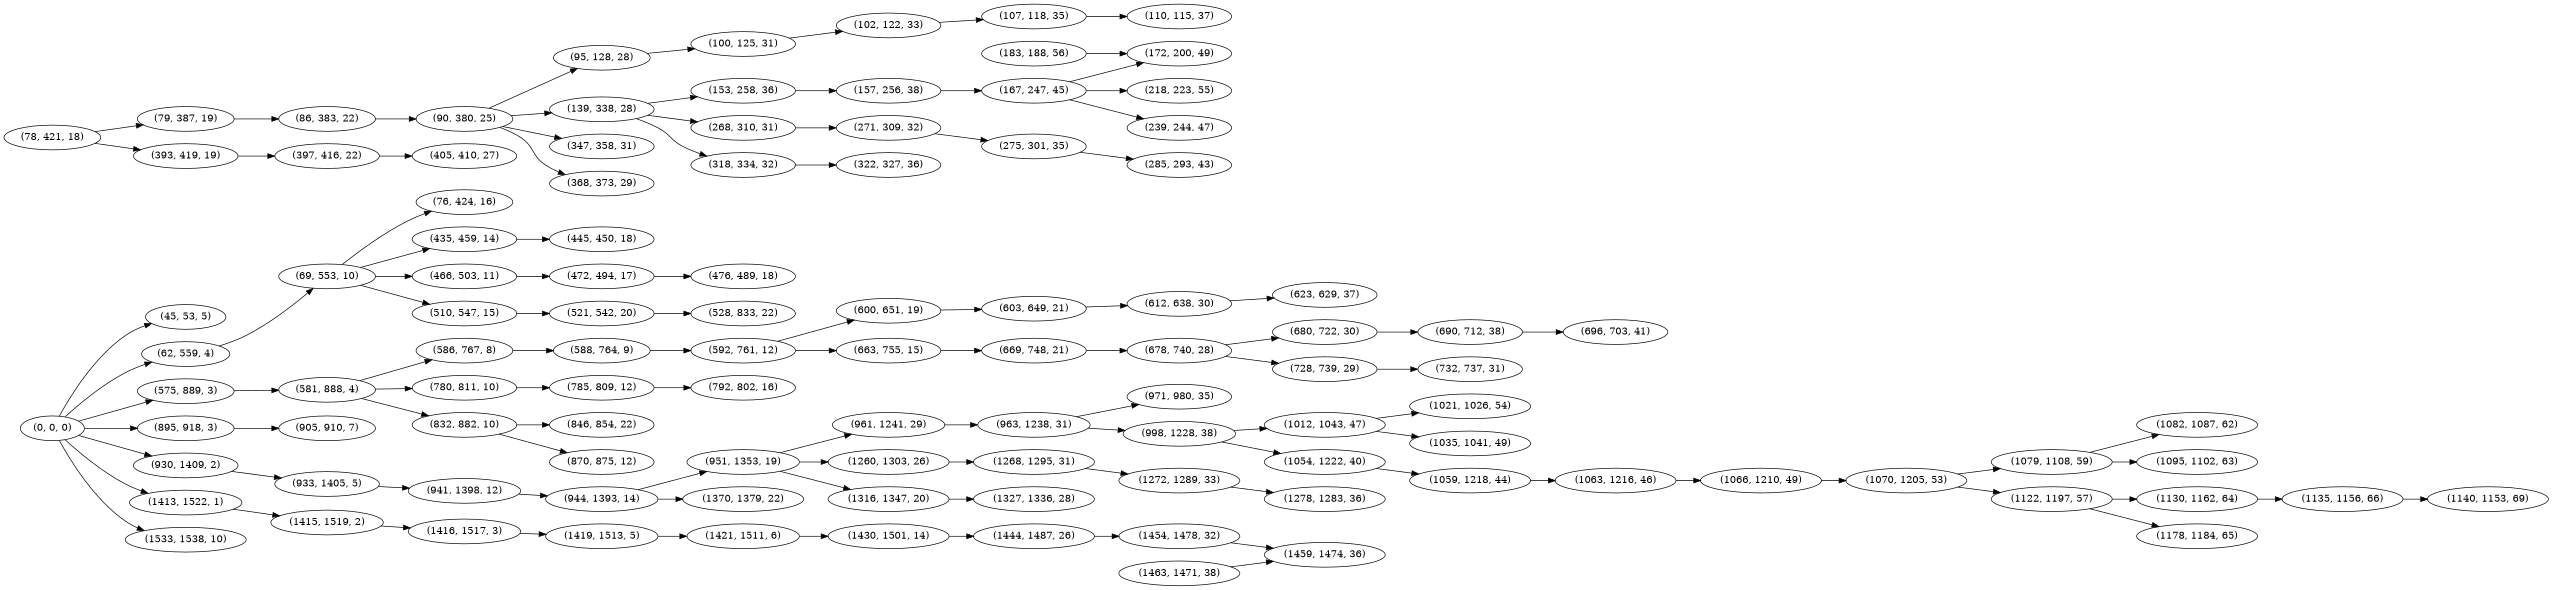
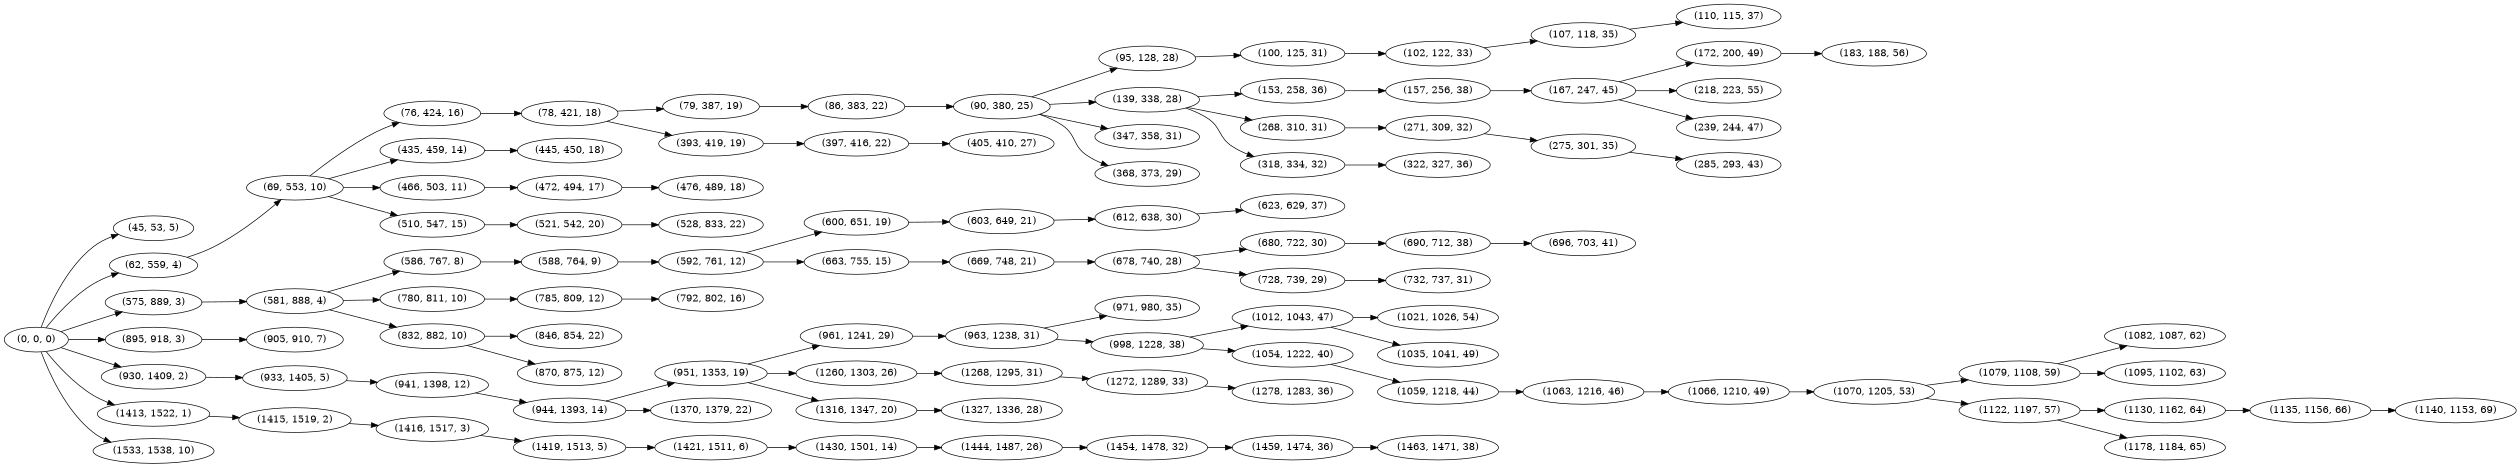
  digraph {
    rankdir=LR
    "(0, 0, 0)"
    "(45, 53, 5)"
    "(62, 559, 4)"
    "(575, 889, 3)"
    "(895, 918, 3)"
    "(930, 1409, 2)"
    "(1413, 1522, 1)"
    "(1533, 1538, 10)"
    "(69, 553, 10)"
    "(581, 888, 4)"
    "(905, 910, 7)"
    "(933, 1405, 5)"
    "(1415, 1519, 2)"
    "(76, 424, 16)"
    "(435, 459, 14)"
    "(466, 503, 11)"
    "(510, 547, 15)"
    "(78, 421, 18)"
    "(445, 450, 18)"
    "(472, 494, 17)"
    "(521, 542, 20)"
    "(79, 387, 19)"
    "(393, 419, 19)"
    "(86, 383, 22)"
    "(397, 416, 22)"
    "(90, 380, 25)"
    "(95, 128, 28)"
    "(139, 338, 28)"
    "(347, 358, 31)"
    "(368, 373, 29)"
    "(100, 125, 31)"
    "(153, 258, 36)"
    "(268, 310, 31)"
    "(318, 334, 32)"
    "(102, 122, 33)"
    "(107, 118, 35)"
    "(110, 115, 37)"
    "(157, 256, 38)"
    "(271, 309, 32)"
    "(322, 327, 36)"
    "(167, 247, 45)"
    "(172, 200, 49)"
    "(218, 223, 55)"
    "(239, 244, 47)"
    "(183, 188, 56)"
    "(275, 301, 35)"
    "(285, 293, 43)"
    "(405, 410, 27)"
    "(476, 489, 18)"
    n50 [label="(528, 833, 22)"]
    "(586, 767, 8)"
    "(780, 811, 10)"
    "(832, 882, 10)"
    "(588, 764, 9)"
    "(785, 809, 12)"
    "(846, 854, 22)"
    "(870, 875, 12)"
    "(592, 761, 12)"
    "(600, 651, 19)"
    "(663, 755, 15)"
    "(603, 649, 21)"
    "(669, 748, 21)"
    "(612, 638, 30)"
    "(623, 629, 37)"
    "(678, 740, 28)"
    "(680, 722, 30)"
    "(728, 739, 29)"
    "(690, 712, 38)"
    "(732, 737, 31)"
    "(696, 703, 41)"
    "(792, 802, 16)"
    "(941, 1398, 12)"
    "(944, 1393, 14)"
    "(951, 1353, 19)"
    "(1370, 1379, 22)"
    "(961, 1241, 29)"
    "(1260, 1303, 26)"
    "(1316, 1347, 20)"
    "(963, 1238, 31)"
    "(1268, 1295, 31)"
    "(1327, 1336, 28)"
    "(971, 980, 35)"
    "(998, 1228, 38)"
    "(1012, 1043, 47)"
    "(1054, 1222, 40)"
    "(1021, 1026, 54)"
    "(1035, 1041, 49)"
    "(1059, 1218, 44)"
    "(1063, 1216, 46)"
    "(1066, 1210, 49)"
    "(1070, 1205, 53)"
    "(1079, 1108, 59)"
    "(1122, 1197, 57)"
    "(1082, 1087, 62)"
    "(1095, 1102, 63)"
    "(1130, 1162, 64)"
    "(1178, 1184, 65)"
    "(1135, 1156, 66)"
    "(1140, 1153, 69)"
    "(1272, 1289, 33)"
    "(1278, 1283, 36)"
    "(1416, 1517, 3)"
    "(1419, 1513, 5)"
    "(1421, 1511, 6)"
    "(1430, 1501, 14)"
    "(1444, 1487, 26)"
    "(1454, 1478, 32)"
    "(1459, 1474, 36)"
    "(1463, 1471, 38)"
    "(0, 0, 0)" -> "(45, 53, 5)"
    "(0, 0, 0)" -> "(62, 559, 4)"
    "(0, 0, 0)" -> "(575, 889, 3)"
    "(0, 0, 0)" -> "(895, 918, 3)"
    "(0, 0, 0)" -> "(930, 1409, 2)"
    "(0, 0, 0)" -> "(1413, 1522, 1)"
    "(0, 0, 0)" -> "(1533, 1538, 10)"
    "(62, 559, 4)" -> "(69, 553, 10)"
    "(575, 889, 3)" -> "(581, 888, 4)"
    "(895, 918, 3)" -> "(905, 910, 7)"
    "(930, 1409, 2)" -> "(933, 1405, 5)"
    "(1413, 1522, 1)" -> "(1415, 1519, 2)"
    "(69, 553, 10)" -> "(76, 424, 16)"
    "(69, 553, 10)" -> "(435, 459, 14)"
    "(69, 553, 10)" -> "(466, 503, 11)"
    "(69, 553, 10)" -> "(510, 547, 15)"
    "(581, 888, 4)" -> "(586, 767, 8)"
    "(581, 888, 4)" -> "(780, 811, 10)"
    "(581, 888, 4)" -> "(832, 882, 10)"
    "(933, 1405, 5)" -> "(941, 1398, 12)"
    "(1415, 1519, 2)" -> "(1416, 1517, 3)"
+   "(76, 424, 16)" -> "(78, 421, 18)"
    "(435, 459, 14)" -> "(445, 450, 18)"
    "(466, 503, 11)" -> "(472, 494, 17)"
    "(510, 547, 15)" -> "(521, 542, 20)"
    "(78, 421, 18)" -> "(79, 387, 19)"
    "(78, 421, 18)" -> "(393, 419, 19)"
    "(472, 494, 17)" -> "(476, 489, 18)"
    "(521, 542, 20)" -> n50
    "(79, 387, 19)" -> "(86, 383, 22)"
    "(393, 419, 19)" -> "(397, 416, 22)"
    "(86, 383, 22)" -> "(90, 380, 25)"
    "(397, 416, 22)" -> "(405, 410, 27)"
    "(90, 380, 25)" -> "(95, 128, 28)"
    "(90, 380, 25)" -> "(139, 338, 28)"
    "(90, 380, 25)" -> "(347, 358, 31)"
    "(90, 380, 25)" -> "(368, 373, 29)"
    "(95, 128, 28)" -> "(100, 125, 31)"
    "(139, 338, 28)" -> "(153, 258, 36)"
    "(139, 338, 28)" -> "(268, 310, 31)"
    "(139, 338, 28)" -> "(318, 334, 32)"
    "(100, 125, 31)" -> "(102, 122, 33)"
    "(153, 258, 36)" -> "(157, 256, 38)"
    "(268, 310, 31)" -> "(271, 309, 32)"
    "(318, 334, 32)" -> "(322, 327, 36)"
    "(102, 122, 33)" -> "(107, 118, 35)"
    "(107, 118, 35)" -> "(110, 115, 37)"
    "(157, 256, 38)" -> "(167, 247, 45)"
    "(271, 309, 32)" -> "(275, 301, 35)"
    "(167, 247, 45)" -> "(172, 200, 49)"
    "(167, 247, 45)" -> "(218, 223, 55)"
    "(167, 247, 45)" -> "(239, 244, 47)"
-   "(183, 188, 56)" -> "(172, 200, 49)"
+   "(172, 200, 49)" -> "(183, 188, 56)"
    "(275, 301, 35)" -> "(285, 293, 43)"
    "(586, 767, 8)" -> "(588, 764, 9)"
    "(780, 811, 10)" -> "(785, 809, 12)"
    "(832, 882, 10)" -> "(846, 854, 22)"
    "(832, 882, 10)" -> "(870, 875, 12)"
    "(588, 764, 9)" -> "(592, 761, 12)"
    "(785, 809, 12)" -> "(792, 802, 16)"
    "(592, 761, 12)" -> "(600, 651, 19)"
    "(592, 761, 12)" -> "(663, 755, 15)"
    "(600, 651, 19)" -> "(603, 649, 21)"
    "(663, 755, 15)" -> "(669, 748, 21)"
    "(603, 649, 21)" -> "(612, 638, 30)"
    "(669, 748, 21)" -> "(678, 740, 28)"
    "(612, 638, 30)" -> "(623, 629, 37)"
    "(678, 740, 28)" -> "(680, 722, 30)"
    "(678, 740, 28)" -> "(728, 739, 29)"
    "(680, 722, 30)" -> "(690, 712, 38)"
    "(728, 739, 29)" -> "(732, 737, 31)"
    "(690, 712, 38)" -> "(696, 703, 41)"
    "(941, 1398, 12)" -> "(944, 1393, 14)"
    "(944, 1393, 14)" -> "(951, 1353, 19)"
    "(944, 1393, 14)" -> "(1370, 1379, 22)"
    "(951, 1353, 19)" -> "(961, 1241, 29)"
    "(951, 1353, 19)" -> "(1260, 1303, 26)"
    "(951, 1353, 19)" -> "(1316, 1347, 20)"
    "(961, 1241, 29)" -> "(963, 1238, 31)"
    "(1260, 1303, 26)" -> "(1268, 1295, 31)"
    "(1316, 1347, 20)" -> "(1327, 1336, 28)"
    "(963, 1238, 31)" -> "(971, 980, 35)"
    "(963, 1238, 31)" -> "(998, 1228, 38)"
    "(1268, 1295, 31)" -> "(1272, 1289, 33)"
    "(998, 1228, 38)" -> "(1012, 1043, 47)"
    "(998, 1228, 38)" -> "(1054, 1222, 40)"
    "(1012, 1043, 47)" -> "(1021, 1026, 54)"
    "(1012, 1043, 47)" -> "(1035, 1041, 49)"
    "(1054, 1222, 40)" -> "(1059, 1218, 44)"
    "(1059, 1218, 44)" -> "(1063, 1216, 46)"
    "(1063, 1216, 46)" -> "(1066, 1210, 49)"
    "(1066, 1210, 49)" -> "(1070, 1205, 53)"
    "(1070, 1205, 53)" -> "(1079, 1108, 59)"
    "(1070, 1205, 53)" -> "(1122, 1197, 57)"
    "(1079, 1108, 59)" -> "(1082, 1087, 62)"
    "(1079, 1108, 59)" -> "(1095, 1102, 63)"
    "(1122, 1197, 57)" -> "(1130, 1162, 64)"
    "(1122, 1197, 57)" -> "(1178, 1184, 65)"
    "(1130, 1162, 64)" -> "(1135, 1156, 66)"
    "(1135, 1156, 66)" -> "(1140, 1153, 69)"
    "(1272, 1289, 33)" -> "(1278, 1283, 36)"
    "(1416, 1517, 3)" -> "(1419, 1513, 5)"
    "(1419, 1513, 5)" -> "(1421, 1511, 6)"
    "(1421, 1511, 6)" -> "(1430, 1501, 14)"
    "(1430, 1501, 14)" -> "(1444, 1487, 26)"
    "(1444, 1487, 26)" -> "(1454, 1478, 32)"
    "(1454, 1478, 32)" -> "(1459, 1474, 36)"
-   "(1463, 1471, 38)" -> "(1459, 1474, 36)"
+   "(1459, 1474, 36)" -> "(1463, 1471, 38)"
  }
